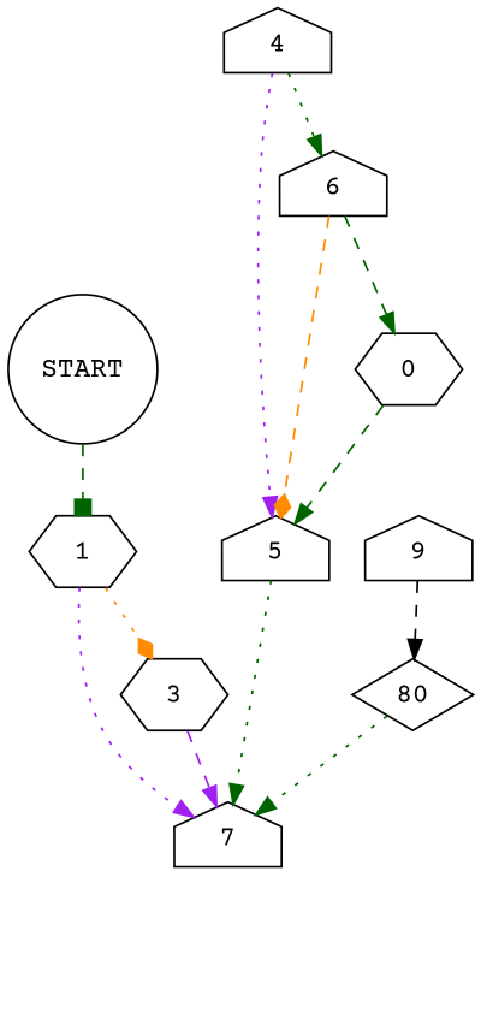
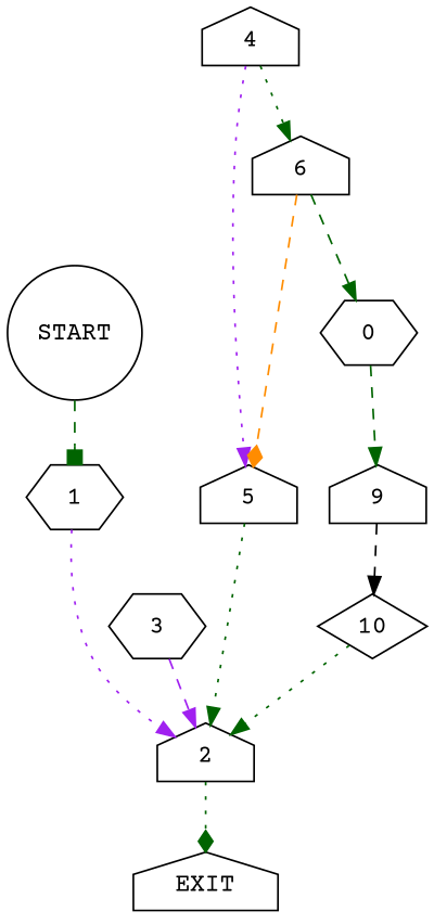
  digraph {
    fontname="Courier Prime"
    node [fontname="Courier Prime" shape=house]
    edge [arrowhead=normal color=darkgreen fontname="Courier Prime" style=dotted]
    n1 [label=START shape=circle]
    1 [shape=hexagon]
-   2 [label=7]
+   2
    3 [shape=hexagon]
+   n5 [label=EXIT]
    4
    5
    6
    n9 [label=0 shape=hexagon]
    9
-   10 [shape=diamond label=80]
+   10 [shape=diamond]
    n1 -> 1 [arrowhead=box style=dashed]
    1 -> 2 [color=purple]
-   1 -> 3 [arrowhead=diamond color=darkorange]
+   2 -> n5 [arrowhead=diamond]
    3 -> 2 [color=purple style=dashed]
    4 -> 5 [color=purple]
    4 -> 6
    5 -> 2
    6 -> 5 [arrowhead=diamond color=darkorange style=dashed]
    6 -> n9 [style=dashed]
-   n9 -> 5 [style=dashed]
+   n9 -> 9 [style=dashed]
    9 -> 10 [color=black style=dashed]
    10 -> 2
  }
